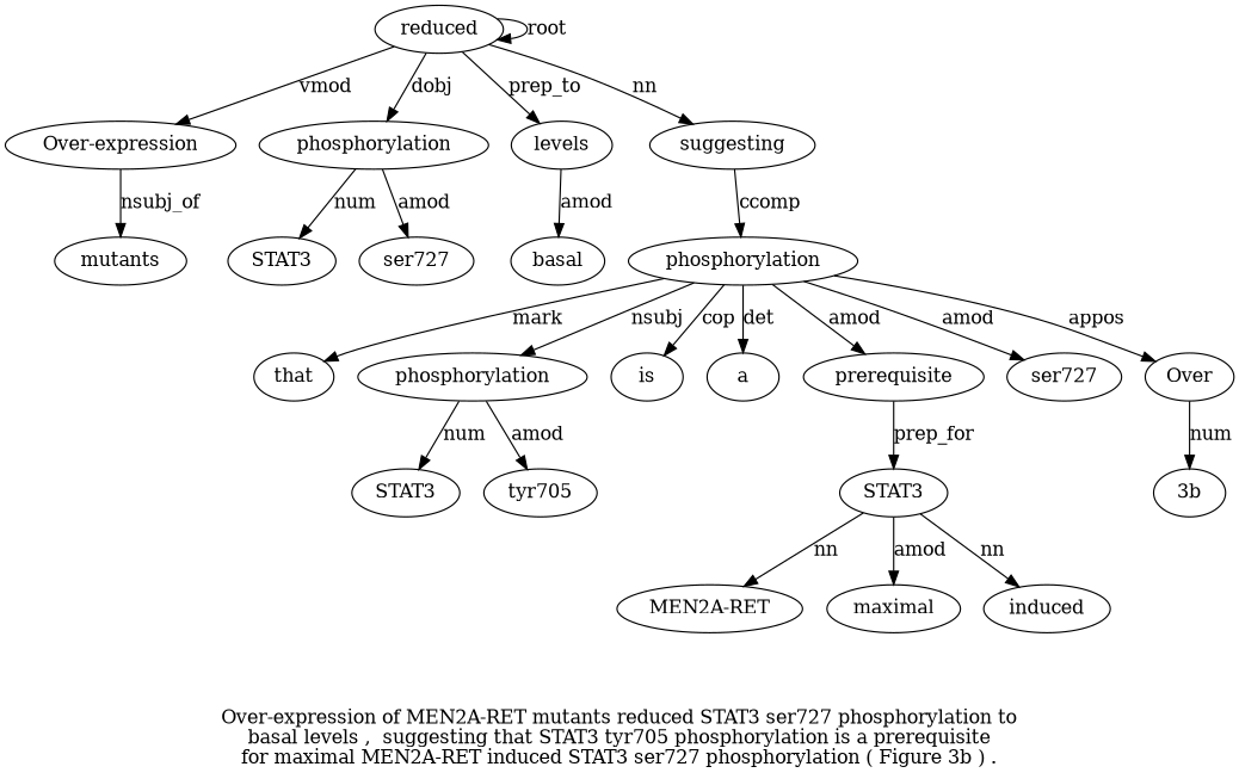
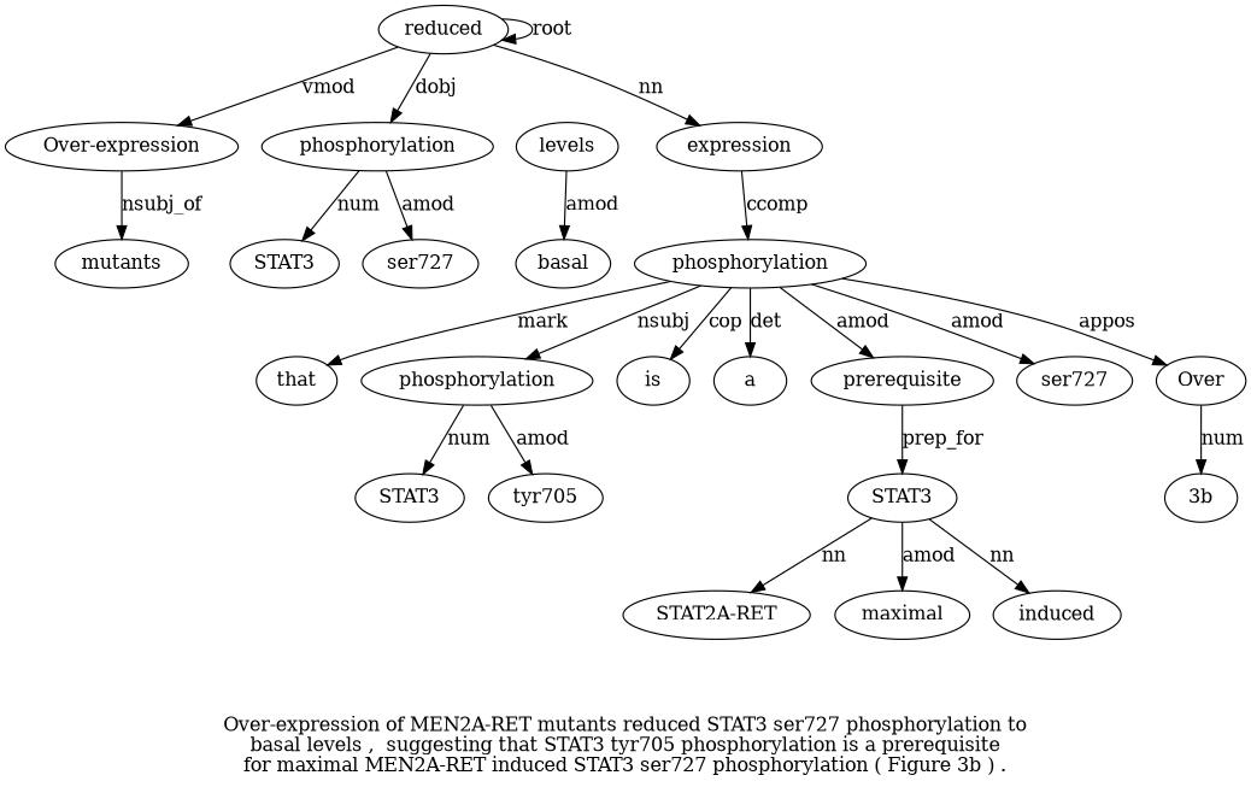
  digraph {
    label="Over-expression of MEN2A-RET mutants reduced STAT3 ser727 phosphorylation to\nbasal levels ,  suggesting that STAT3 tyr705 phosphorylation is a prerequisite\nfor maximal MEN2A-RET induced STAT3 ser727 phosphorylation ( Figure 3b ) ."
    node [fillcolor=white style=filled]
    n1 [label=reduced]
    n2 [label="Over-expression"]
    n3 [label=phosphorylation]
    n4 [label=levels]
-   n5 [label=suggesting]
+   n5 [label=expression]
    n6 [label=mutants]
    n7 [label=STAT3]
    n8 [label=ser727]
    n9 [label=basal]
    n10 [label=phosphorylation]
-   n11 [label="MEN2A-RET"]
+   n11 [label="STAT2A-RET"]
    n12 [label=that]
    n13 [label=phosphorylation]
    n14 [label=is]
    n15 [label=a]
    n16 [label=prerequisite]
    n17 [label=ser727]
    n18 [label=Over]
    n19 [label=STAT3]
    n20 [label=tyr705]
    n21 [label=STAT3]
    n22 [label="3b"]
    n23 [label=maximal]
    n24 [label=induced]
    n1 -> n1 [label=root]
    n1 -> n2 [label=vmod]
    n1 -> n3 [label=dobj]
-   n1 -> n4 [label=prep_to]
    n1 -> n5 [label=nn]
    n2 -> n6 [label=nsubj_of]
    n3 -> n7 [label=num]
    n3 -> n8 [label=amod]
    n4 -> n9 [label=amod]
    n5 -> n10 [label=ccomp]
    n10 -> n12 [label=mark]
    n10 -> n13 [label=nsubj]
    n10 -> n14 [label=cop]
    n10 -> n15 [label=det]
    n10 -> n16 [label=amod]
    n10 -> n17 [label=amod]
    n10 -> n18 [label=appos]
    n13 -> n19 [label=num]
    n13 -> n20 [label=amod]
    n16 -> n21 [label=prep_for]
    n18 -> n22 [label=num]
    n21 -> n11 [label=nn]
    n21 -> n23 [label=amod]
    n21 -> n24 [label=nn]
  }
